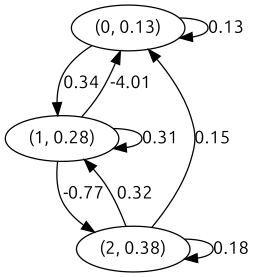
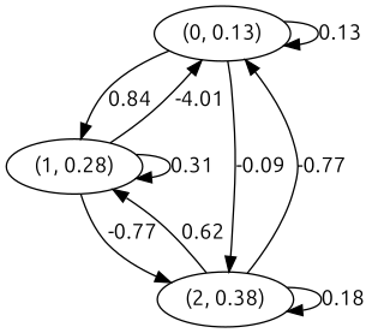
  digraph {
    fontname=Ubuntu
    node [fontname=Ubuntu]
    edge [fontname=Ubuntu]
    n1 [label="(0, 0.13)"]
    n2 [label="(1, 0.28)"]
    n3 [label="(2, 0.38)"]
    n1 -> n1 [label=0.13]
-   n1 -> n2 [label=0.34]
+   n1 -> n2 [label=0.84]
+   n1 -> n3 [label=-0.09]
    n2 -> n1 [label=-4.01]
    n2 -> n2 [label=0.31]
    n2 -> n3 [label=-0.77]
-   n3 -> n1 [label=0.15]
-   n3 -> n2 [label=0.32]
+   n3 -> n1 [label=-0.77]
+   n3 -> n2 [label=0.62]
    n3 -> n3 [label=0.18]
  }
